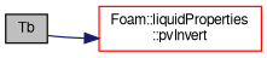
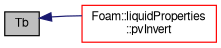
  digraph {
    rankdir=LR
    node [fontname=FreeSans fontsize=10 shape=record]
    n1 [color=black fillcolor=grey75 fontcolor=black height=0.2 label=Tb style=filled width=0.4]
    n2 [color=red height=0.2 label="Foam::liquidProperties\l::pvInvert" width=0.4]
-   n1 -> n2 [color=midnightblue fontname=FreeSans fontsize=10 labelfontname=FreeSans labelfontsize=10 style=solid]
+   n2 -> n1 [color=midnightblue fontname=FreeSans fontsize=10 labelfontname=FreeSans labelfontsize=10 style=solid]
  }
